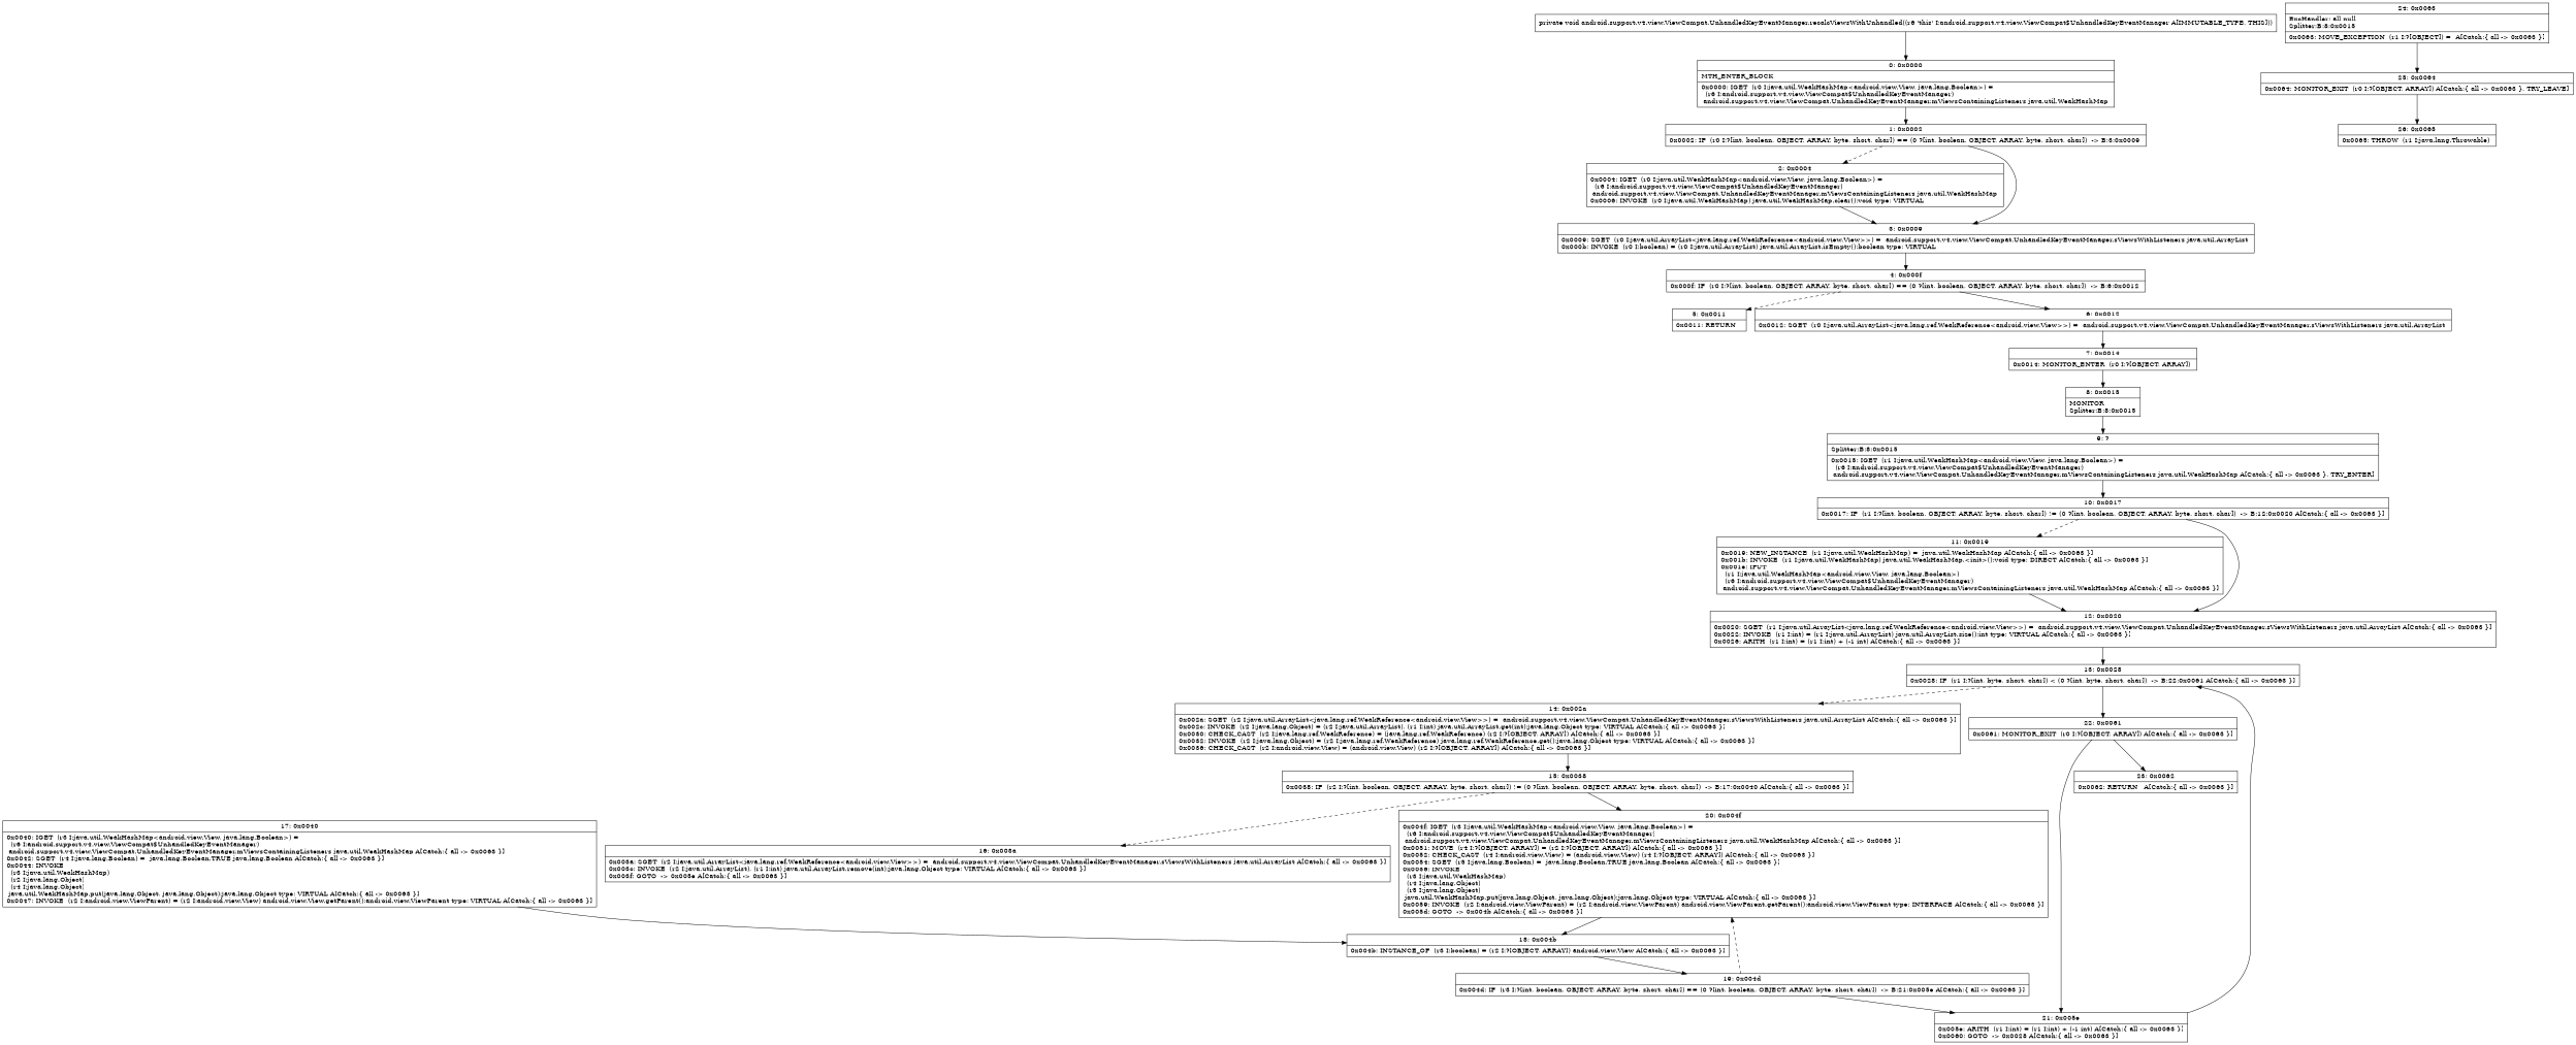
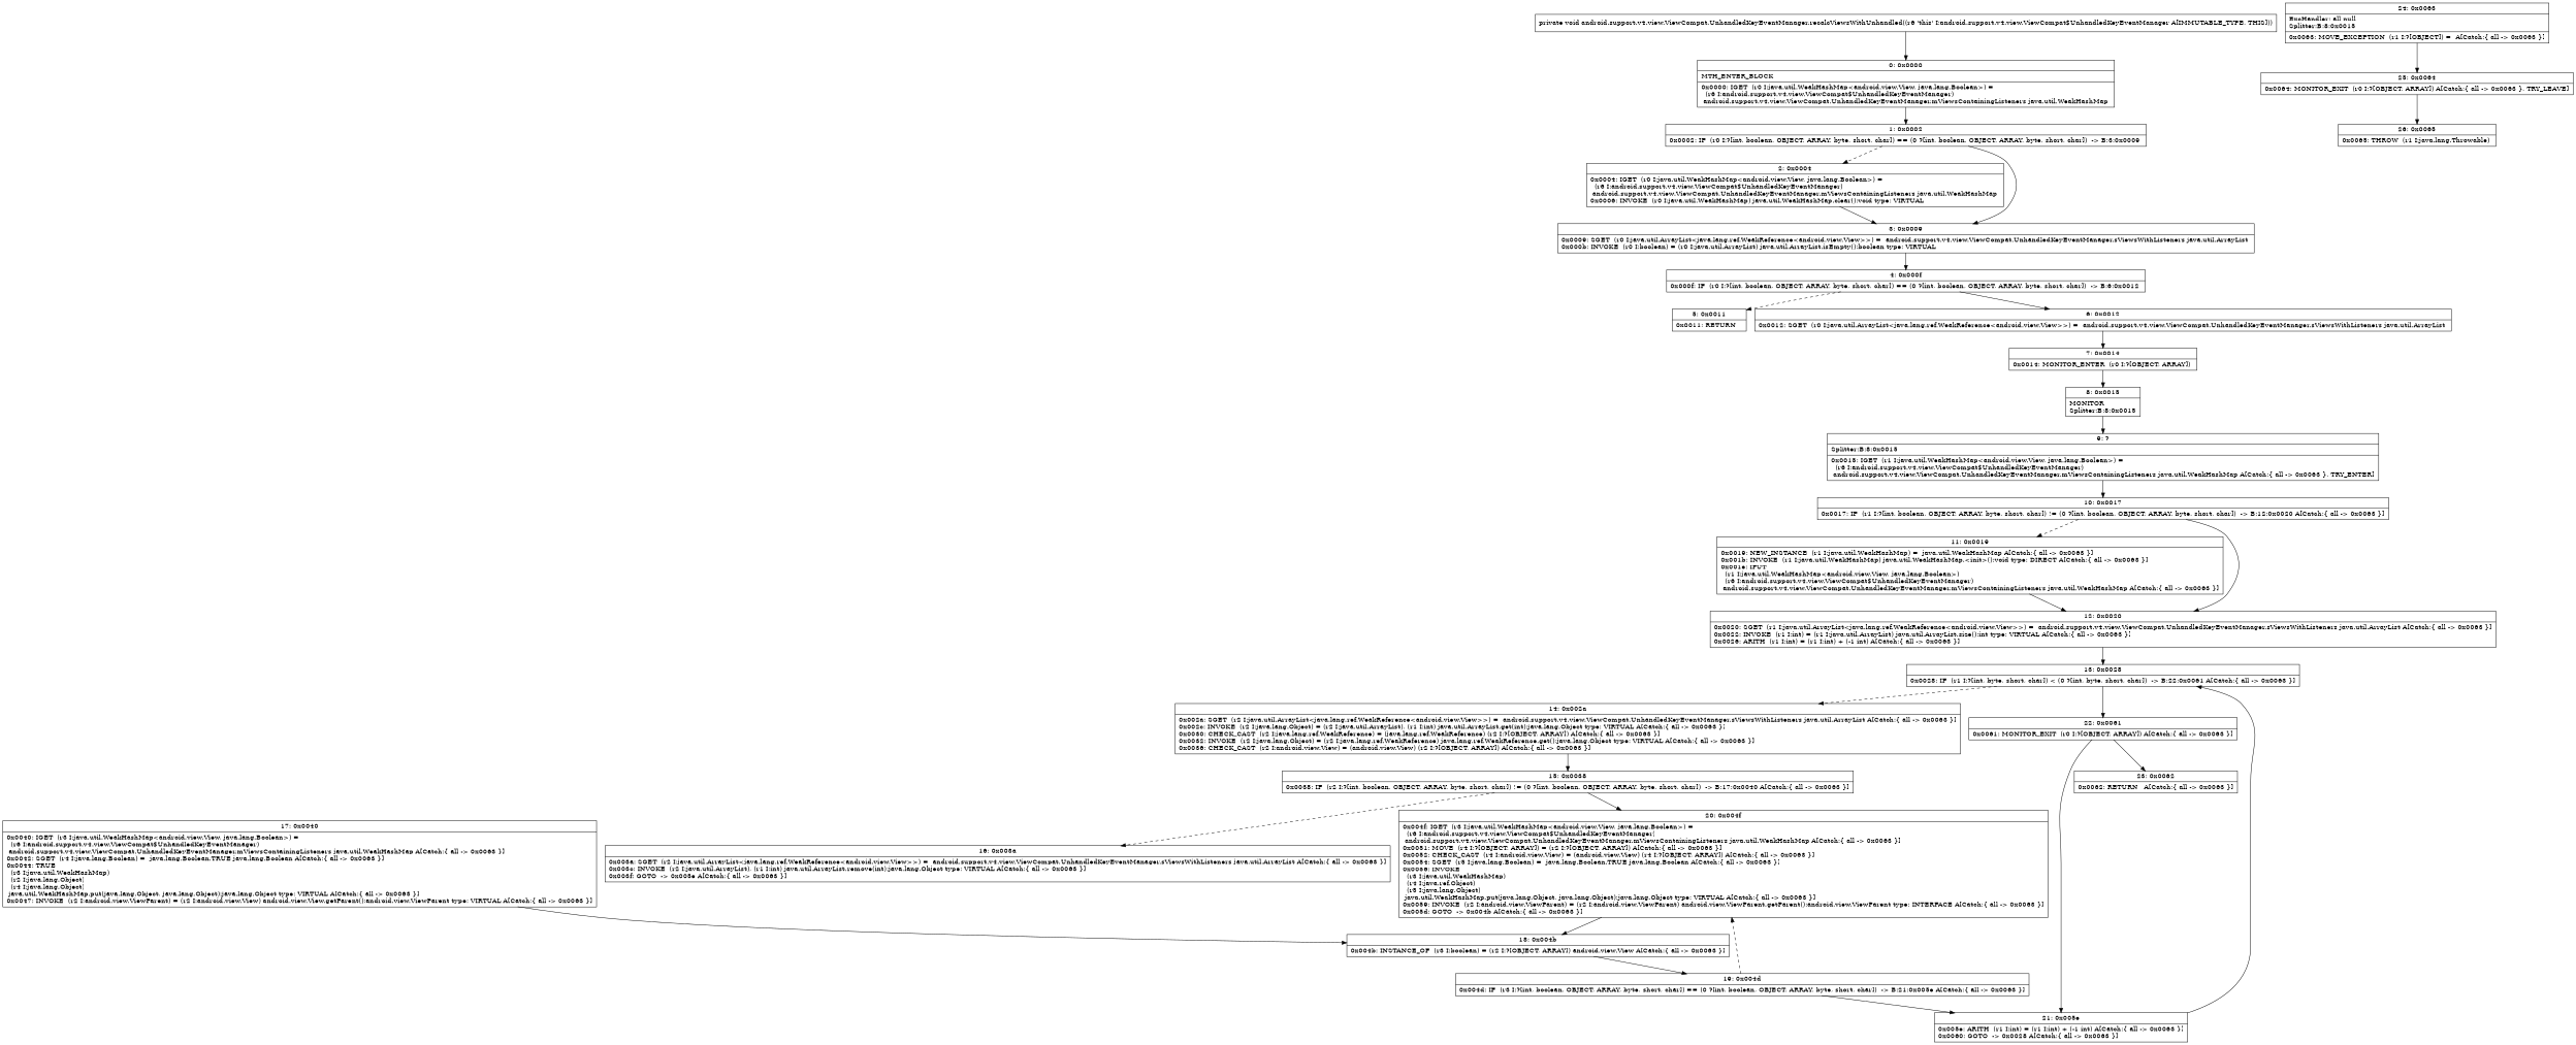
  digraph {
    node [shape=record]
    n1 [label="{0\:\ 0x0000|MTH_ENTER_BLOCK\l|0x0000: IGET  (r0 I:java.util.WeakHashMap\<android.view.View, java.lang.Boolean\>) = \l  (r6 I:android.support.v4.view.ViewCompat$UnhandledKeyEventManager)\l android.support.v4.view.ViewCompat.UnhandledKeyEventManager.mViewsContainingListeners java.util.WeakHashMap \l}"]
    n2 [label="{1\:\ 0x0002|0x0002: IF  (r0 I:?[int, boolean, OBJECT, ARRAY, byte, short, char]) == (0 ?[int, boolean, OBJECT, ARRAY, byte, short, char])  \-\> B:3:0x0009 \l}"]
    n3 [label="{2\:\ 0x0004|0x0004: IGET  (r0 I:java.util.WeakHashMap\<android.view.View, java.lang.Boolean\>) = \l  (r6 I:android.support.v4.view.ViewCompat$UnhandledKeyEventManager)\l android.support.v4.view.ViewCompat.UnhandledKeyEventManager.mViewsContainingListeners java.util.WeakHashMap \l0x0006: INVOKE  (r0 I:java.util.WeakHashMap) java.util.WeakHashMap.clear():void type: VIRTUAL \l}"]
    n4 [label="{3\:\ 0x0009|0x0009: SGET  (r0 I:java.util.ArrayList\<java.lang.ref.WeakReference\<android.view.View\>\>) =  android.support.v4.view.ViewCompat.UnhandledKeyEventManager.sViewsWithListeners java.util.ArrayList \l0x000b: INVOKE  (r0 I:boolean) = (r0 I:java.util.ArrayList) java.util.ArrayList.isEmpty():boolean type: VIRTUAL \l}"]
    n5 [label="{4\:\ 0x000f|0x000f: IF  (r0 I:?[int, boolean, OBJECT, ARRAY, byte, short, char]) == (0 ?[int, boolean, OBJECT, ARRAY, byte, short, char])  \-\> B:6:0x0012 \l}"]
    n6 [label="{5\:\ 0x0011|0x0011: RETURN   \l}"]
    n7 [label="{6\:\ 0x0012|0x0012: SGET  (r0 I:java.util.ArrayList\<java.lang.ref.WeakReference\<android.view.View\>\>) =  android.support.v4.view.ViewCompat.UnhandledKeyEventManager.sViewsWithListeners java.util.ArrayList \l}"]
    n8 [label="{7\:\ 0x0014|0x0014: MONITOR_ENTER  (r0 I:?[OBJECT, ARRAY]) \l}"]
    n9 [label="{8\:\ 0x0015|MONITOR\lSplitter:B:8:0x0015\l}"]
    n10 [label="{9\:\ ?|Splitter:B:8:0x0015\l|0x0015: IGET  (r1 I:java.util.WeakHashMap\<android.view.View, java.lang.Boolean\>) = \l  (r6 I:android.support.v4.view.ViewCompat$UnhandledKeyEventManager)\l android.support.v4.view.ViewCompat.UnhandledKeyEventManager.mViewsContainingListeners java.util.WeakHashMap A[Catch:\{ all \-\> 0x0063 \}, TRY_ENTER]\l}"]
    n11 [label="{10\:\ 0x0017|0x0017: IF  (r1 I:?[int, boolean, OBJECT, ARRAY, byte, short, char]) != (0 ?[int, boolean, OBJECT, ARRAY, byte, short, char])  \-\> B:12:0x0020 A[Catch:\{ all \-\> 0x0063 \}]\l}"]
    n12 [label="{24\:\ 0x0063|ExcHandler: all null\lSplitter:B:8:0x0015\l|0x0063: MOVE_EXCEPTION  (r1 I:?[OBJECT]) =  A[Catch:\{ all \-\> 0x0063 \}]\l}"]
    n13 [label="{25\:\ 0x0064|0x0064: MONITOR_EXIT  (r0 I:?[OBJECT, ARRAY]) A[Catch:\{ all \-\> 0x0063 \}, TRY_LEAVE]\l}"]
    n14 [label="{11\:\ 0x0019|0x0019: NEW_INSTANCE  (r1 I:java.util.WeakHashMap) =  java.util.WeakHashMap A[Catch:\{ all \-\> 0x0063 \}]\l0x001b: INVOKE  (r1 I:java.util.WeakHashMap) java.util.WeakHashMap.\<init\>():void type: DIRECT A[Catch:\{ all \-\> 0x0063 \}]\l0x001e: IPUT  \l  (r1 I:java.util.WeakHashMap\<android.view.View, java.lang.Boolean\>)\l  (r6 I:android.support.v4.view.ViewCompat$UnhandledKeyEventManager)\l android.support.v4.view.ViewCompat.UnhandledKeyEventManager.mViewsContainingListeners java.util.WeakHashMap A[Catch:\{ all \-\> 0x0063 \}]\l}"]
    n15 [label="{12\:\ 0x0020|0x0020: SGET  (r1 I:java.util.ArrayList\<java.lang.ref.WeakReference\<android.view.View\>\>) =  android.support.v4.view.ViewCompat.UnhandledKeyEventManager.sViewsWithListeners java.util.ArrayList A[Catch:\{ all \-\> 0x0063 \}]\l0x0022: INVOKE  (r1 I:int) = (r1 I:java.util.ArrayList) java.util.ArrayList.size():int type: VIRTUAL A[Catch:\{ all \-\> 0x0063 \}]\l0x0026: ARITH  (r1 I:int) = (r1 I:int) + (\-1 int) A[Catch:\{ all \-\> 0x0063 \}]\l}"]
    n16 [label="{13\:\ 0x0028|0x0028: IF  (r1 I:?[int, byte, short, char]) \< (0 ?[int, byte, short, char])  \-\> B:22:0x0061 A[Catch:\{ all \-\> 0x0063 \}]\l}"]
    n17 [label="{14\:\ 0x002a|0x002a: SGET  (r2 I:java.util.ArrayList\<java.lang.ref.WeakReference\<android.view.View\>\>) =  android.support.v4.view.ViewCompat.UnhandledKeyEventManager.sViewsWithListeners java.util.ArrayList A[Catch:\{ all \-\> 0x0063 \}]\l0x002c: INVOKE  (r2 I:java.lang.Object) = (r2 I:java.util.ArrayList), (r1 I:int) java.util.ArrayList.get(int):java.lang.Object type: VIRTUAL A[Catch:\{ all \-\> 0x0063 \}]\l0x0030: CHECK_CAST  (r2 I:java.lang.ref.WeakReference) = (java.lang.ref.WeakReference) (r2 I:?[OBJECT, ARRAY]) A[Catch:\{ all \-\> 0x0063 \}]\l0x0032: INVOKE  (r2 I:java.lang.Object) = (r2 I:java.lang.ref.WeakReference) java.lang.ref.WeakReference.get():java.lang.Object type: VIRTUAL A[Catch:\{ all \-\> 0x0063 \}]\l0x0036: CHECK_CAST  (r2 I:android.view.View) = (android.view.View) (r2 I:?[OBJECT, ARRAY]) A[Catch:\{ all \-\> 0x0063 \}]\l}"]
    n18 [label="{22\:\ 0x0061|0x0061: MONITOR_EXIT  (r0 I:?[OBJECT, ARRAY]) A[Catch:\{ all \-\> 0x0063 \}]\l}"]
    n19 [label="{15\:\ 0x0038|0x0038: IF  (r2 I:?[int, boolean, OBJECT, ARRAY, byte, short, char]) != (0 ?[int, boolean, OBJECT, ARRAY, byte, short, char])  \-\> B:17:0x0040 A[Catch:\{ all \-\> 0x0063 \}]\l}"]
    n20 [label="{21\:\ 0x005e|0x005e: ARITH  (r1 I:int) = (r1 I:int) + (\-1 int) A[Catch:\{ all \-\> 0x0063 \}]\l0x0060: GOTO  \-\> 0x0028 A[Catch:\{ all \-\> 0x0063 \}]\l}"]
    n21 [label="{23\:\ 0x0062|0x0062: RETURN   A[Catch:\{ all \-\> 0x0063 \}]\l}"]
    n22 [label="{16\:\ 0x003a|0x003a: SGET  (r2 I:java.util.ArrayList\<java.lang.ref.WeakReference\<android.view.View\>\>) =  android.support.v4.view.ViewCompat.UnhandledKeyEventManager.sViewsWithListeners java.util.ArrayList A[Catch:\{ all \-\> 0x0063 \}]\l0x003c: INVOKE  (r2 I:java.util.ArrayList), (r1 I:int) java.util.ArrayList.remove(int):java.lang.Object type: VIRTUAL A[Catch:\{ all \-\> 0x0063 \}]\l0x003f: GOTO  \-\> 0x005e A[Catch:\{ all \-\> 0x0063 \}]\l}"]
-   n23 [label="{20\:\ 0x004f|0x004f: IGET  (r3 I:java.util.WeakHashMap\<android.view.View, java.lang.Boolean\>) = \l  (r6 I:android.support.v4.view.ViewCompat$UnhandledKeyEventManager)\l android.support.v4.view.ViewCompat.UnhandledKeyEventManager.mViewsContainingListeners java.util.WeakHashMap A[Catch:\{ all \-\> 0x0063 \}]\l0x0051: MOVE  (r4 I:?[OBJECT, ARRAY]) = (r2 I:?[OBJECT, ARRAY]) A[Catch:\{ all \-\> 0x0063 \}]\l0x0052: CHECK_CAST  (r4 I:android.view.View) = (android.view.View) (r4 I:?[OBJECT, ARRAY]) A[Catch:\{ all \-\> 0x0063 \}]\l0x0054: SGET  (r5 I:java.lang.Boolean) =  java.lang.Boolean.TRUE java.lang.Boolean A[Catch:\{ all \-\> 0x0063 \}]\l0x0056: INVOKE  \l  (r3 I:java.util.WeakHashMap)\l  (r4 I:java.lang.Object)\l  (r5 I:java.lang.Object)\l java.util.WeakHashMap.put(java.lang.Object, java.lang.Object):java.lang.Object type: VIRTUAL A[Catch:\{ all \-\> 0x0063 \}]\l0x0059: INVOKE  (r2 I:android.view.ViewParent) = (r2 I:android.view.ViewParent) android.view.ViewParent.getParent():android.view.ViewParent type: INTERFACE A[Catch:\{ all \-\> 0x0063 \}]\l0x005d: GOTO  \-\> 0x004b A[Catch:\{ all \-\> 0x0063 \}]\l}"]
-   n24 [label="{17\:\ 0x0040|0x0040: IGET  (r3 I:java.util.WeakHashMap\<android.view.View, java.lang.Boolean\>) = \l  (r6 I:android.support.v4.view.ViewCompat$UnhandledKeyEventManager)\l android.support.v4.view.ViewCompat.UnhandledKeyEventManager.mViewsContainingListeners java.util.WeakHashMap A[Catch:\{ all \-\> 0x0063 \}]\l0x0042: SGET  (r4 I:java.lang.Boolean) =  java.lang.Boolean.TRUE java.lang.Boolean A[Catch:\{ all \-\> 0x0063 \}]\l0x0044: INVOKE  \l  (r3 I:java.util.WeakHashMap)\l  (r2 I:java.lang.Object)\l  (r4 I:java.lang.Object)\l java.util.WeakHashMap.put(java.lang.Object, java.lang.Object):java.lang.Object type: VIRTUAL A[Catch:\{ all \-\> 0x0063 \}]\l0x0047: INVOKE  (r2 I:android.view.ViewParent) = (r2 I:android.view.View) android.view.View.getParent():android.view.ViewParent type: VIRTUAL A[Catch:\{ all \-\> 0x0063 \}]\l}"]
+   n23 [label="{20\:\ 0x004f|0x004f: IGET  (r3 I:java.util.WeakHashMap\<android.view.View, java.lang.Boolean\>) = \l  (r6 I:android.support.v4.view.ViewCompat$UnhandledKeyEventManager)\l android.support.v4.view.ViewCompat.UnhandledKeyEventManager.mViewsContainingListeners java.util.WeakHashMap A[Catch:\{ all \-\> 0x0063 \}]\l0x0051: MOVE  (r4 I:?[OBJECT, ARRAY]) = (r2 I:?[OBJECT, ARRAY]) A[Catch:\{ all \-\> 0x0063 \}]\l0x0052: CHECK_CAST  (r4 I:android.view.View) = (android.view.View) (r4 I:?[OBJECT, ARRAY]) A[Catch:\{ all \-\> 0x0063 \}]\l0x0054: SGET  (r5 I:java.lang.Boolean) =  java.lang.Boolean.TRUE java.lang.Boolean A[Catch:\{ all \-\> 0x0063 \}]\l0x0056: INVOKE  \l  (r3 I:java.util.WeakHashMap)\l  (r4 I:java.ref.Object)\l  (r5 I:java.lang.Object)\l java.util.WeakHashMap.put(java.lang.Object, java.lang.Object):java.lang.Object type: VIRTUAL A[Catch:\{ all \-\> 0x0063 \}]\l0x0059: INVOKE  (r2 I:android.view.ViewParent) = (r2 I:android.view.ViewParent) android.view.ViewParent.getParent():android.view.ViewParent type: INTERFACE A[Catch:\{ all \-\> 0x0063 \}]\l0x005d: GOTO  \-\> 0x004b A[Catch:\{ all \-\> 0x0063 \}]\l}"]
+   n24 [label="{17\:\ 0x0040|0x0040: IGET  (r3 I:java.util.WeakHashMap\<android.view.View, java.lang.Boolean\>) = \l  (r6 I:android.support.v4.view.ViewCompat$UnhandledKeyEventManager)\l android.support.v4.view.ViewCompat.UnhandledKeyEventManager.mViewsContainingListeners java.util.WeakHashMap A[Catch:\{ all \-\> 0x0063 \}]\l0x0042: SGET  (r4 I:java.lang.Boolean) =  java.lang.Boolean.TRUE java.lang.Boolean A[Catch:\{ all \-\> 0x0063 \}]\l0x0044: TRUE  \l  (r3 I:java.util.WeakHashMap)\l  (r2 I:java.lang.Object)\l  (r4 I:java.lang.Object)\l java.util.WeakHashMap.put(java.lang.Object, java.lang.Object):java.lang.Object type: VIRTUAL A[Catch:\{ all \-\> 0x0063 \}]\l0x0047: INVOKE  (r2 I:android.view.ViewParent) = (r2 I:android.view.View) android.view.View.getParent():android.view.ViewParent type: VIRTUAL A[Catch:\{ all \-\> 0x0063 \}]\l}"]
    n25 [label="{18\:\ 0x004b|0x004b: INSTANCE_OF  (r3 I:boolean) = (r2 I:?[OBJECT, ARRAY]) android.view.View A[Catch:\{ all \-\> 0x0063 \}]\l}"]
    n26 [label="{19\:\ 0x004d|0x004d: IF  (r3 I:?[int, boolean, OBJECT, ARRAY, byte, short, char]) == (0 ?[int, boolean, OBJECT, ARRAY, byte, short, char])  \-\> B:21:0x005e A[Catch:\{ all \-\> 0x0063 \}]\l}"]
    n27 [label="{26\:\ 0x0065|0x0065: THROW  (r1 I:java.lang.Throwable) \l}"]
    n28 [label="{private void android.support.v4.view.ViewCompat.UnhandledKeyEventManager.recalcViewsWithUnhandled((r6 'this' I:android.support.v4.view.ViewCompat$UnhandledKeyEventManager A[IMMUTABLE_TYPE, THIS])) }"]
    n1 -> n2
    n2 -> n3 [style=dashed]
    n2 -> n4
    n3 -> n4
    n4 -> n5
    n5 -> n6 [style=dashed]
    n5 -> n7
    n7 -> n8
    n8 -> n9
    n9 -> n10
    n10 -> n11
    n11 -> n14 [style=dashed]
    n11 -> n15
    n12 -> n13
    n13 -> n27
    n14 -> n15
    n15 -> n16
    n16 -> n17 [style=dashed]
    n16 -> n18
    n17 -> n19
    n18 -> n20
    n18 -> n21
    n19 -> n22 [style=dashed]
    n19 -> n23
    n20 -> n16
    n23 -> n25
    n24 -> n25
    n25 -> n26
    n26 -> n20
    n26 -> n23 [style=dashed]
    n28 -> n1
  }
